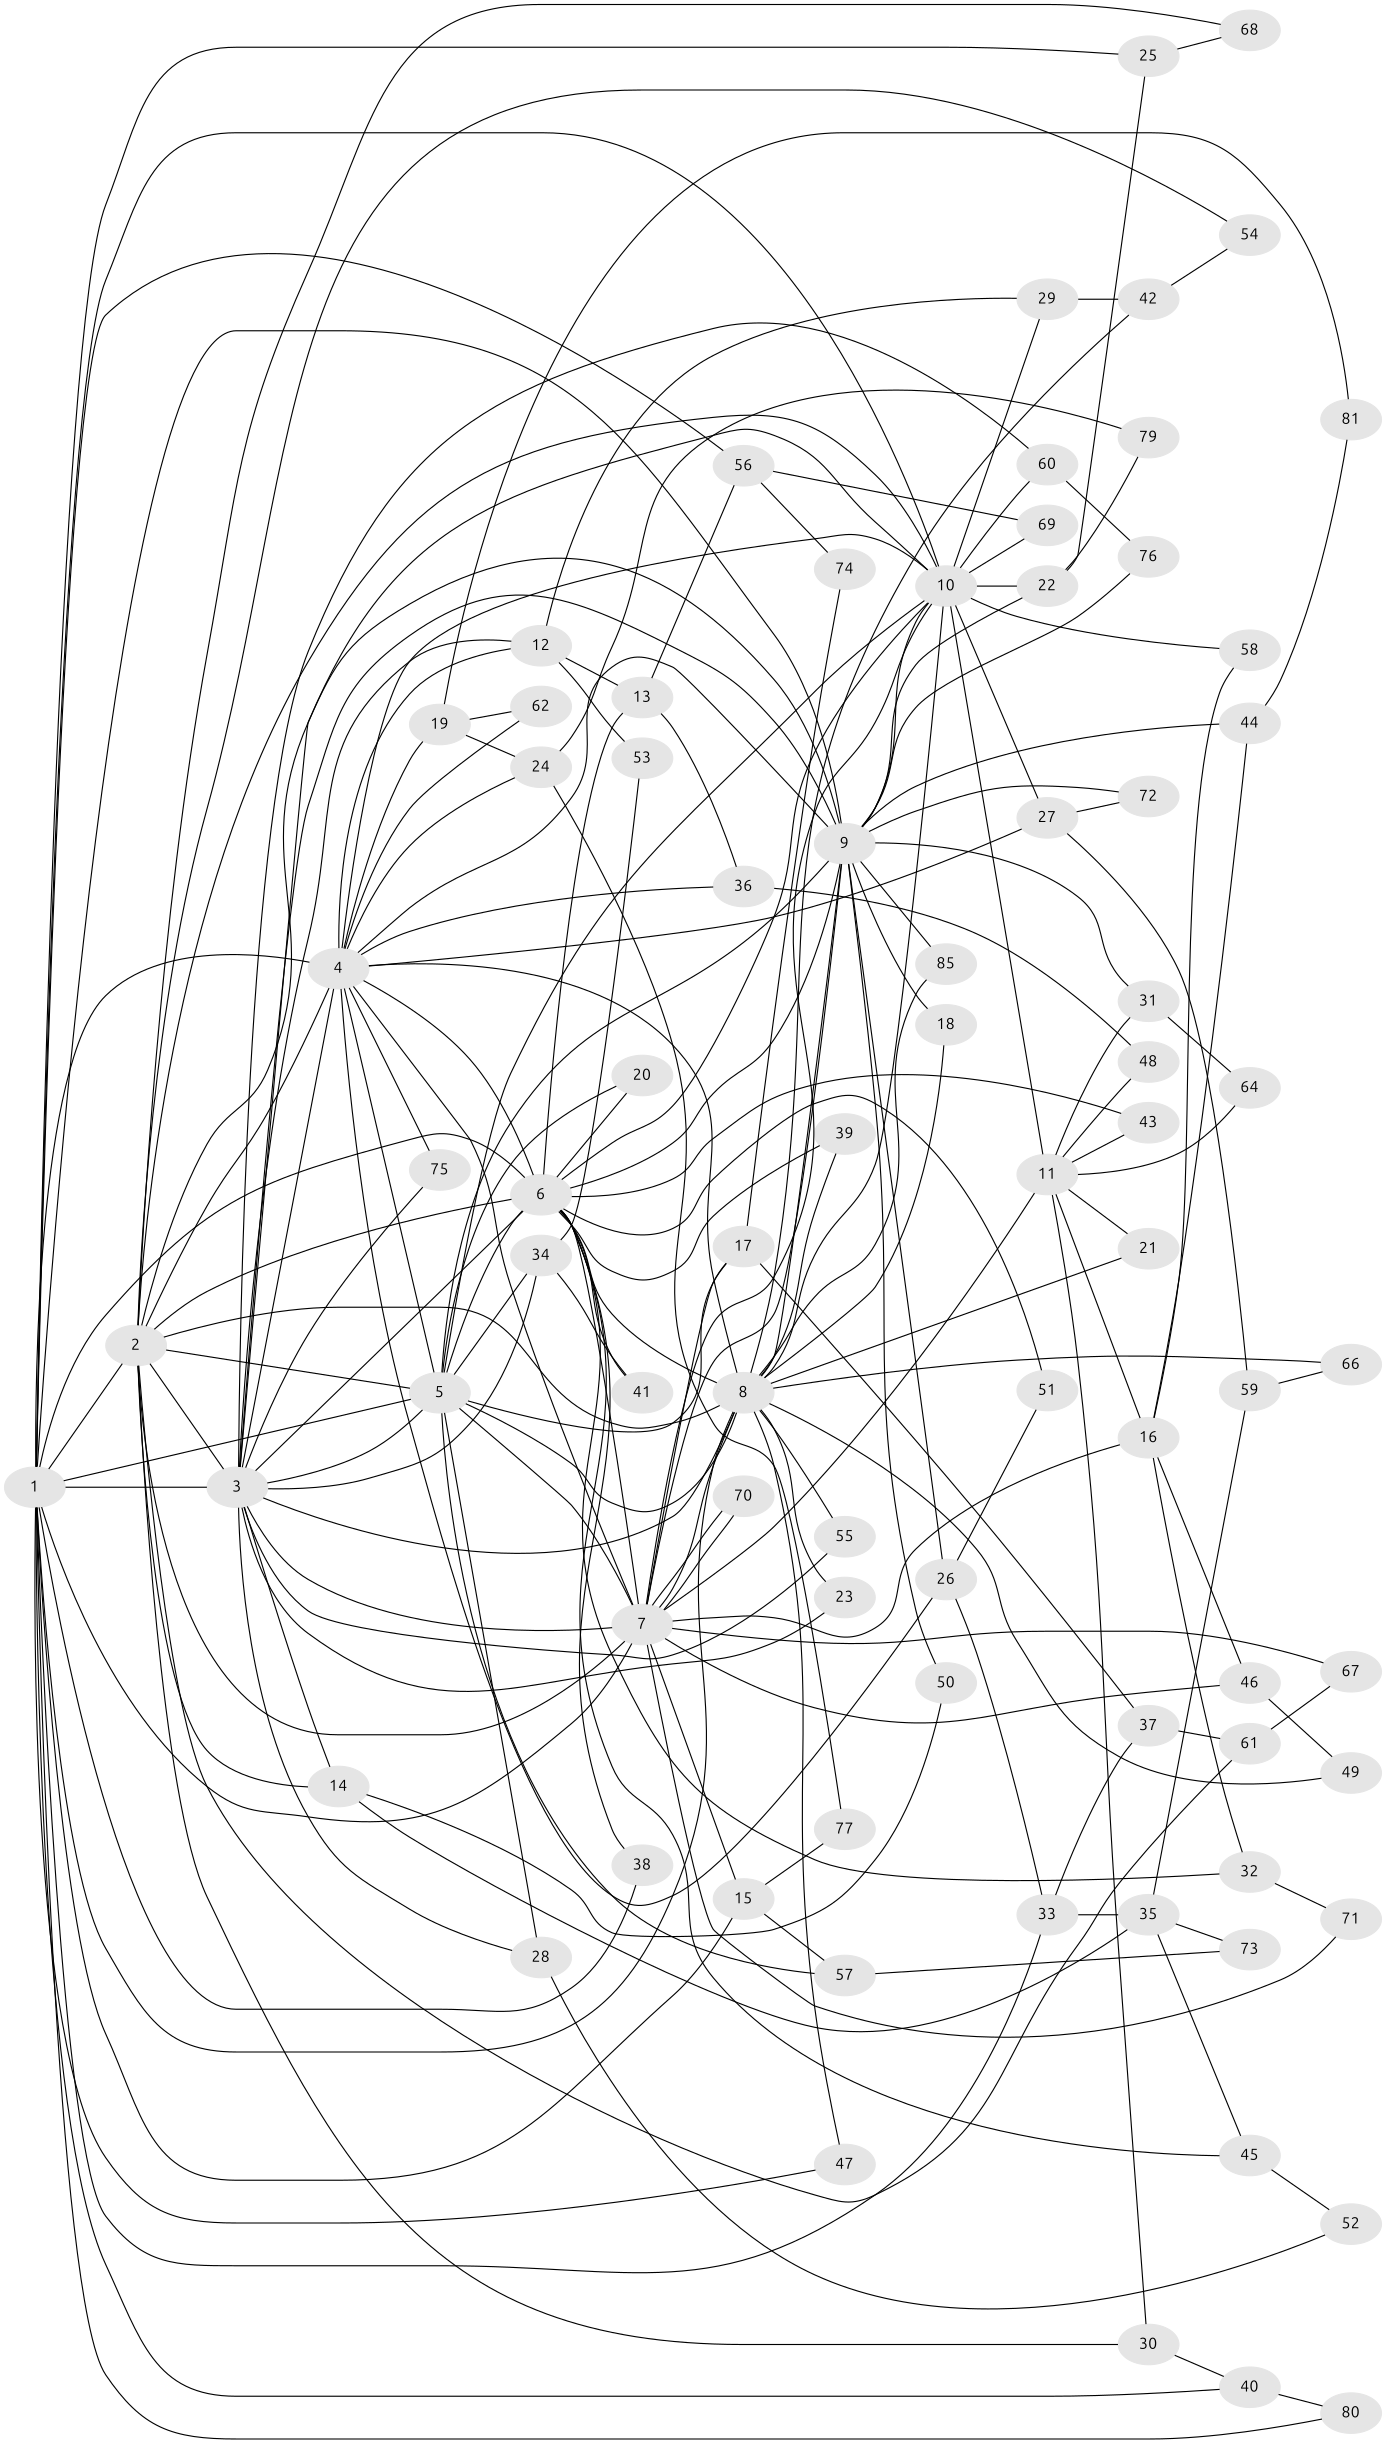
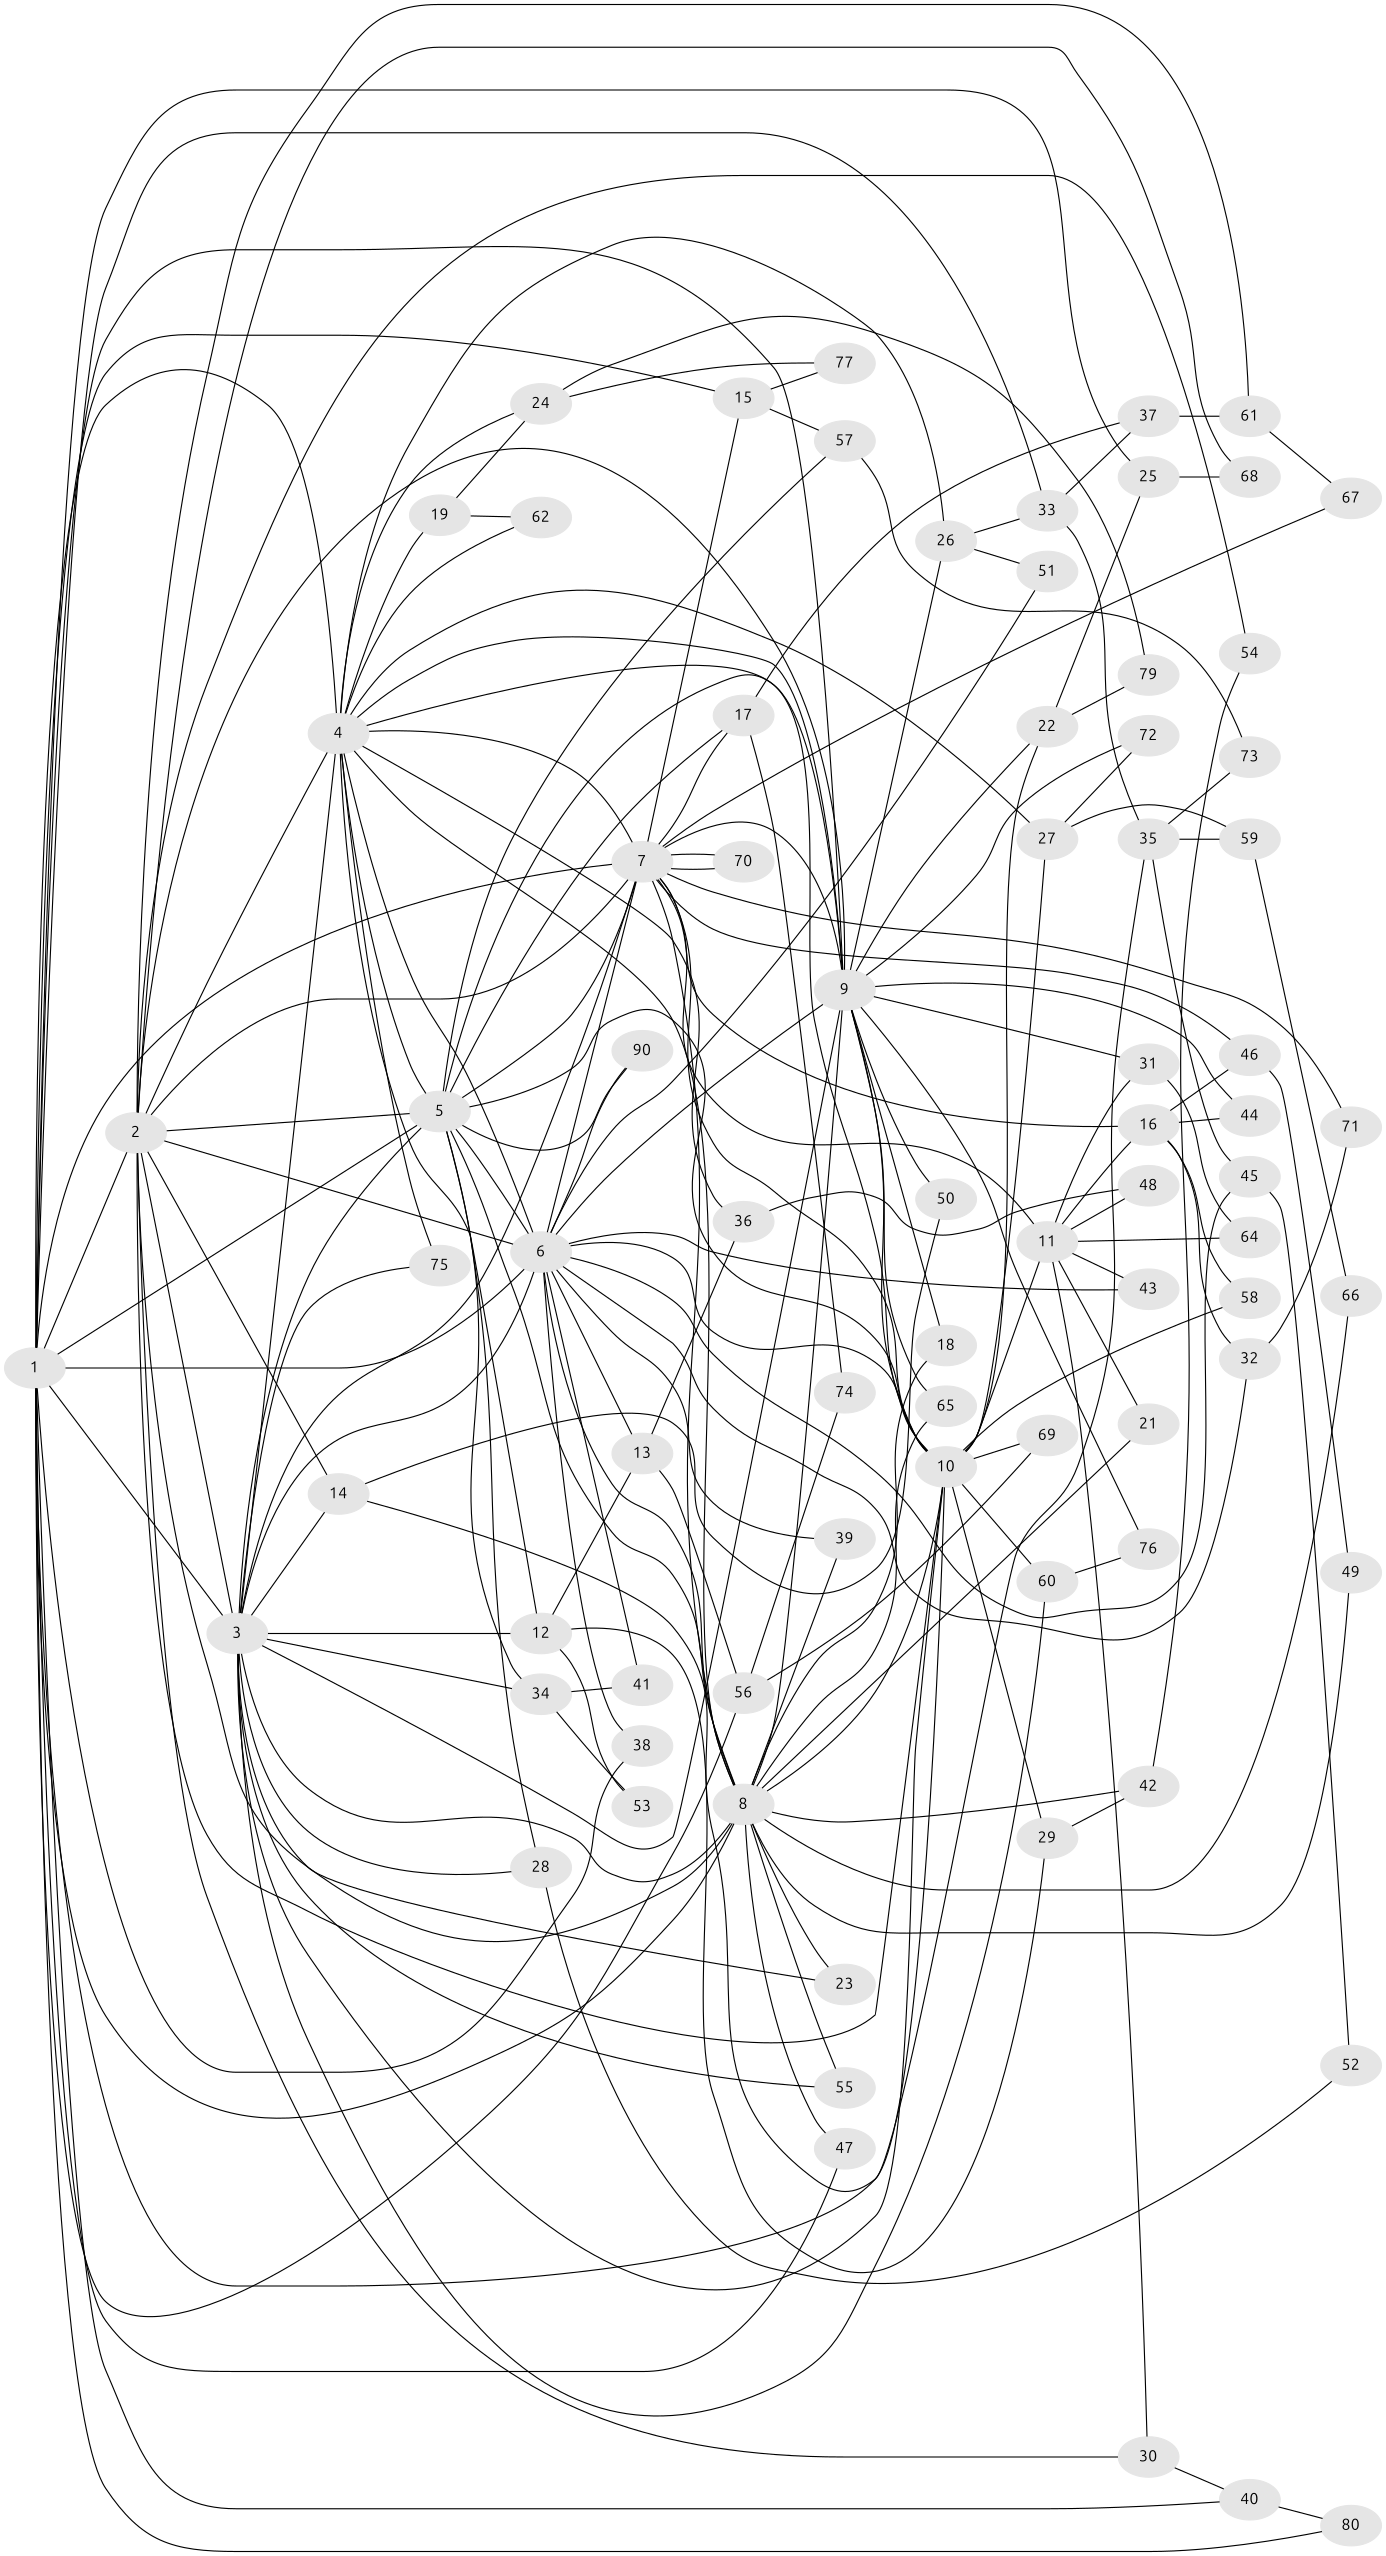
  graph {
    fontname=Ubuntu
    rankdir=LR
    node [color=gray90 fontname=Ubuntu style=filled]
    edge [fontname=Ubuntu]
    1
    2
    3
    4
    5
    6
    7
    8
    9
    10
    15
    25
    33
    38
    40
    47
    56
    80
    14
    30
    54
    61
    68
    12
    23
    28
    34
    55
    60
    75
    19
    24
    26
    27
    36
    62
    17
-   20
+   20 [label=90]
    57
    13
    32
    39
    41
    43
    45
    51
    11
    16
    46
    67
    70
    71
    18
    21
    42
    49
-   65 [label=85]
+   65
    66
    22
    31
    44
    50
    72
    76
    29
    58
    69
    77
    35
    37
    74
    53
    52
-   81
    79
    59
    48
    73
    64
    1 -- 2
    1 -- 3
    1 -- 4
    1 -- 5
    1 -- 6
    1 -- 7
    1 -- 8
    1 -- 9
    1 -- 10
    1 -- 15
    1 -- 25
    1 -- 33
    1 -- 38
    1 -- 40
    1 -- 47
    1 -- 56
    1 -- 80
    2 -- 3
    2 -- 4
    2 -- 5
    2 -- 6
    2 -- 7
    2 -- 8
    2 -- 9
    2 -- 10
    2 -- 14
    2 -- 30
    2 -- 54
    2 -- 61
    2 -- 68
    3 -- 4
    3 -- 5
    3 -- 6
    3 -- 7
    3 -- 8
    3 -- 9
    3 -- 10
    3 -- 14
    3 -- 12
    3 -- 23
    3 -- 28
    3 -- 34
    3 -- 55
    3 -- 60
    3 -- 75
    4 -- 5
    4 -- 6
    4 -- 7
    4 -- 8
    4 -- 9
    4 -- 10
    4 -- 12
    4 -- 75
    4 -- 19
    4 -- 24
    4 -- 26
    4 -- 27
    4 -- 36
    4 -- 62
    5 -- 6
    5 -- 7
    5 -- 8
    5 -- 9
    5 -- 10
    5 -- 28
    5 -- 34
    5 -- 17
    5 -- 20
    5 -- 57
    6 -- 7
    6 -- 8
    6 -- 9
    6 -- 10
    6 -- 38
    6 -- 20
    6 -- 13
    6 -- 32
    6 -- 39
    6 -- 41
    6 -- 43
    6 -- 45
    6 -- 51
    7 -- 8
    7 -- 9
    7 -- 10
    7 -- 15
    7 -- 17
    7 -- 11
    7 -- 16
    7 -- 46
    7 -- 67
    7 -- 70
    7 -- 70
    7 -- 71
    8 -- 9
    8 -- 10
    8 -- 47
    8 -- 23
    8 -- 55
    8 -- 39
    8 -- 18
    8 -- 21
    8 -- 42
    8 -- 49
    8 -- 65
    8 -- 66
    9 -- 10
    9 -- 26
    9 -- 18
    9 -- 65
    9 -- 22
    9 -- 31
    9 -- 44
    9 -- 50
    9 -- 72
    9 -- 76
    10 -- 60
    10 -- 27
    10 -- 11
    10 -- 22
    10 -- 29
    10 -- 58
    10 -- 69
    15 -- 57
    15 -- 77
    25 -- 68
    33 -- 35
    33 -- 37
    40 -- 80
    56 -- 69
    56 -- 74
    14 -- 50
    14 -- 35
    30 -- 40
    61 -- 67
    12 -- 13
    12 -- 29
    12 -- 53
    28 -- 52
    34 -- 41
    34 -- 53
    60 -- 76
    19 -- 24
    19 -- 62
-   19 -- 81
    24 -- 77
    24 -- 79
    26 -- 33
    26 -- 51
    27 -- 72
    27 -- 59
    36 -- 48
    17 -- 37
    17 -- 74
    57 -- 73
    13 -- 56
    13 -- 36
    32 -- 71
    45 -- 52
    11 -- 30
    11 -- 43
    11 -- 16
    11 -- 21
    11 -- 31
    11 -- 48
    11 -- 64
    16 -- 32
    16 -- 46
    16 -- 44
    16 -- 58
    46 -- 49
    42 -- 54
    22 -- 25
    22 -- 79
    31 -- 64
-   44 -- 81
    29 -- 42
    35 -- 45
    35 -- 59
    35 -- 73
    37 -- 61
    59 -- 66
  }
